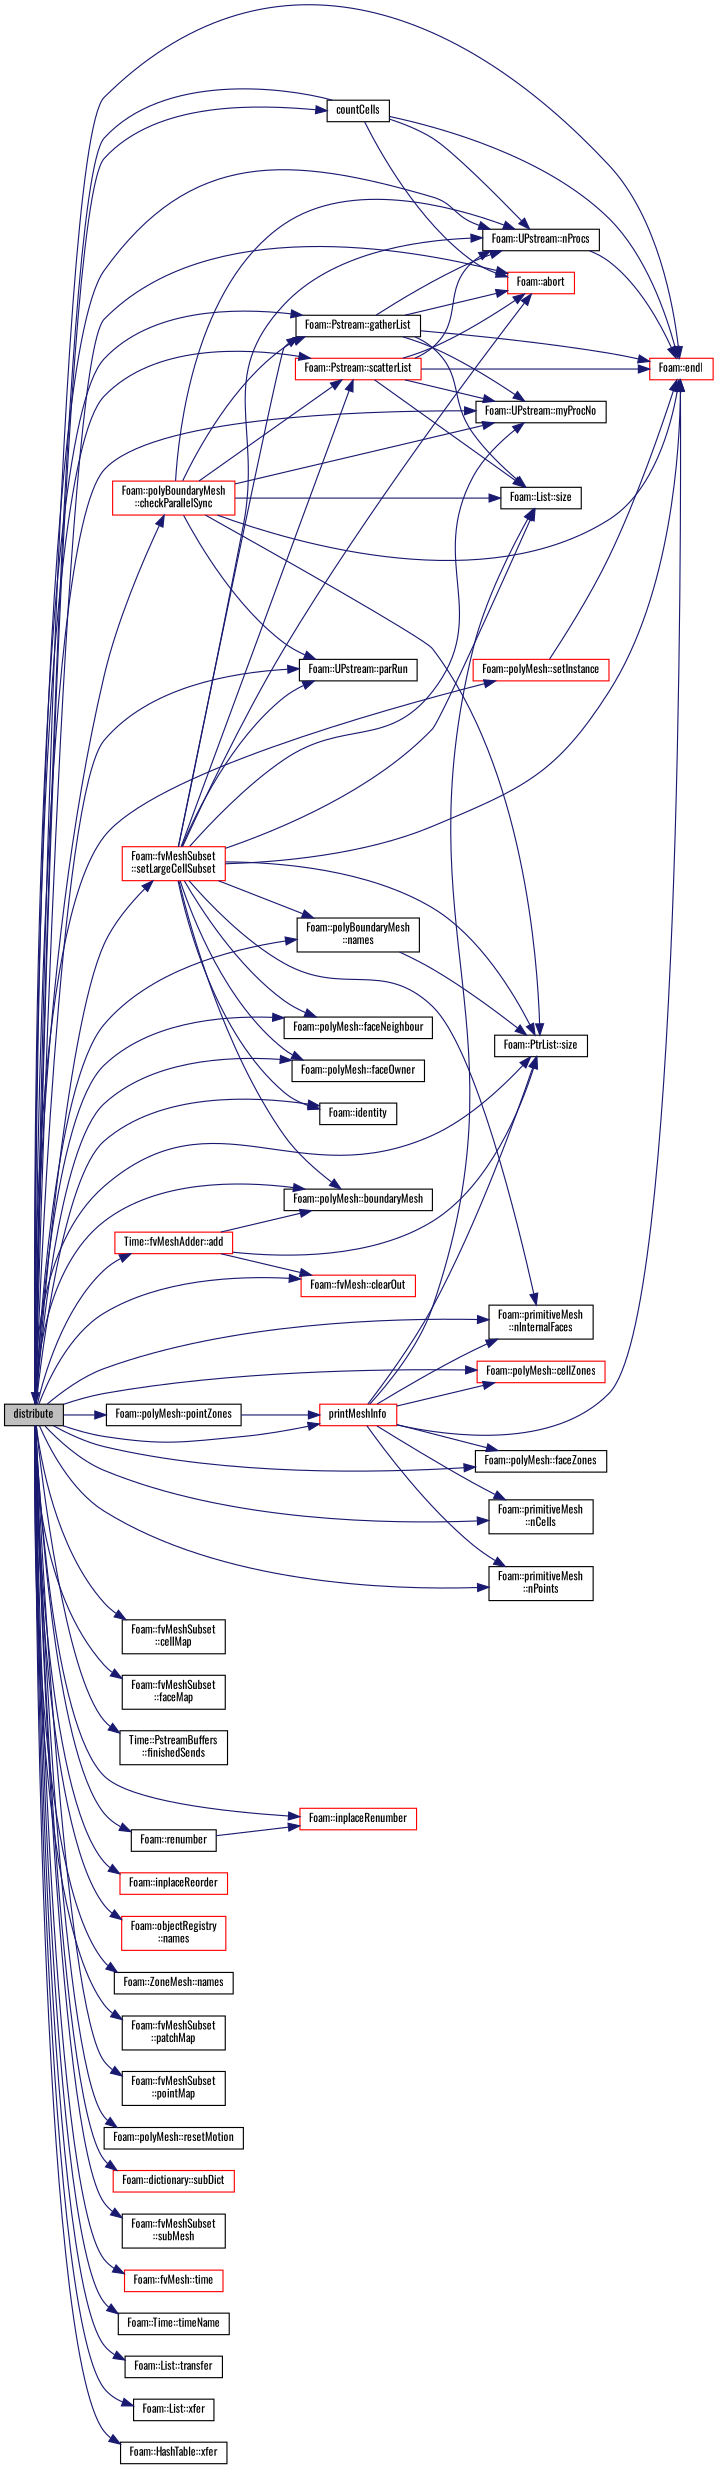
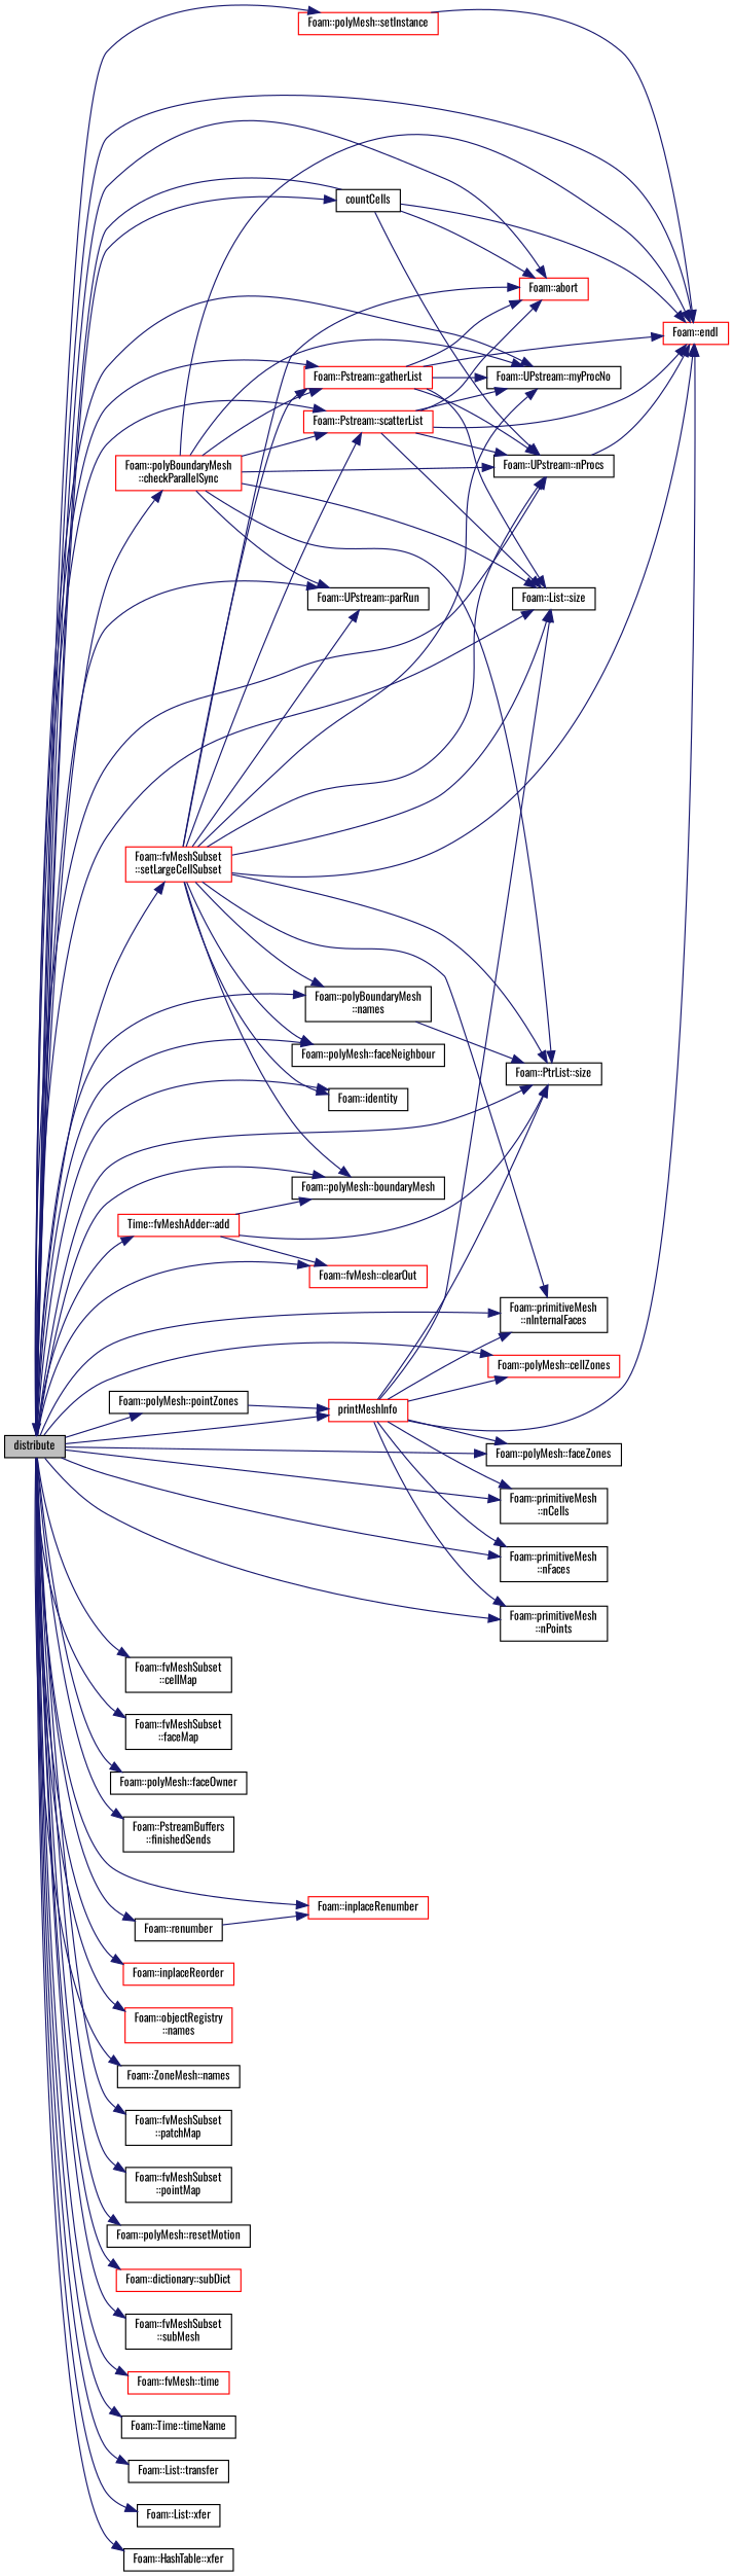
  digraph {
    fontname=Oswald
    rankdir=LR
    node [color=black fontname=Oswald fontsize=10 shape=record]
    edge [color=midnightblue fontname=Oswald fontsize=10 labelfontname=FreeSans labelfontsize=10 style=solid]
    n1 [fillcolor=grey75 fontcolor=black height=0.2 label=distribute style=filled width=0.4]
    n2 [color=red height=0.2 label="Foam::abort" width=0.4]
    n3 [color=red height=0.2 label="Time::fvMeshAdder::add" width=0.4]
    n4 [height=0.2 label="Foam::polyMesh::boundaryMesh" width=0.4]
    n5 [color=red height=0.2 label="Foam::fvMesh::clearOut" width=0.4]
    n6 [height=0.2 label="Foam::PtrList::size" width=0.4]
    n7 [height=0.2 label="Foam::fvMeshSubset\l::cellMap" width=0.4]
    n8 [color=red height=0.2 label="Foam::polyMesh::cellZones" width=0.4]
    n9 [color=red height=0.2 label="Foam::polyBoundaryMesh\l::checkParallelSync" width=0.4]
    n10 [height=0.2 label="Foam::UPstream::parRun" width=0.4]
    n11 [color=red height=0.2 label="Foam::endl" width=0.4]
    n12 [height=0.2 label="Foam::UPstream::nProcs" width=0.4]
    n13 [height=0.2 label="Foam::List::size" width=0.4]
    n14 [height=0.2 label="Foam::UPstream::myProcNo" width=0.4]
-   n15 [height=0.2 label="Foam::Pstream::gatherList" width=0.4]
+   n15 [color=red height=0.2 label="Foam::Pstream::gatherList" width=0.4]
    n16 [color=red height=0.2 label="Foam::Pstream::scatterList" width=0.4]
    n17 [height=0.2 label=countCells width=0.4]
    n18 [height=0.2 label="Foam::fvMeshSubset\l::faceMap" width=0.4]
    n19 [height=0.2 label="Foam::polyMesh::faceNeighbour" width=0.4]
    n20 [height=0.2 label="Foam::polyMesh::faceOwner" width=0.4]
    n21 [height=0.2 label="Foam::polyMesh::faceZones" width=0.4]
-   n22 [height=0.2 label="Time::PstreamBuffers\l::finishedSends" width=0.4]
+   n22 [height=0.2 label="Foam::PstreamBuffers\l::finishedSends" width=0.4]
    n23 [height=0.2 label="Foam::identity" width=0.4]
    n24 [color=red height=0.2 label="Foam::inplaceRenumber" width=0.4]
    n25 [color=red height=0.2 label="Foam::inplaceReorder" width=0.4]
    n26 [color=red height=0.2 label="Foam::objectRegistry\l::names" width=0.4]
    n27 [height=0.2 label="Foam::ZoneMesh::names" width=0.4]
    n28 [height=0.2 label="Foam::polyBoundaryMesh\l::names" width=0.4]
    n29 [height=0.2 label="Foam::primitiveMesh\l::nCells" width=0.4]
+   n30 [height=0.2 label="Foam::primitiveMesh\l::nFaces" width=0.4]
    n31 [height=0.2 label="Foam::primitiveMesh\l::nInternalFaces" width=0.4]
    n32 [height=0.2 label="Foam::primitiveMesh\l::nPoints" width=0.4]
    n33 [height=0.2 label="Foam::fvMeshSubset\l::patchMap" width=0.4]
    n34 [height=0.2 label="Foam::fvMeshSubset\l::pointMap" width=0.4]
    n35 [height=0.2 label="Foam::polyMesh::pointZones" width=0.4]
    n36 [color=red height=0.2 label=printMeshInfo width=0.4]
    n37 [height=0.2 label="Foam::renumber" width=0.4]
    n38 [height=0.2 label="Foam::polyMesh::resetMotion" width=0.4]
    n39 [color=red height=0.2 label="Foam::polyMesh::setInstance" width=0.4]
    n40 [color=red height=0.2 label="Foam::fvMeshSubset\l::setLargeCellSubset" width=0.4]
    n41 [color=red height=0.2 label="Foam::dictionary::subDict" width=0.4]
    n42 [height=0.2 label="Foam::fvMeshSubset\l::subMesh" width=0.4]
    n43 [color=red height=0.2 label="Foam::fvMesh::time" width=0.4]
    n44 [height=0.2 label="Foam::Time::timeName" width=0.4]
    n45 [height=0.2 label="Foam::List::transfer" width=0.4]
    n46 [height=0.2 label="Foam::List::xfer" width=0.4]
    n47 [height=0.2 label="Foam::HashTable::xfer" width=0.4]
    n1 -> n2
    n1 -> n3
    n1 -> n4
    n1 -> n5
    n1 -> n6
    n1 -> n7
    n1 -> n8
    n1 -> n9
    n1 -> n10
    n1 -> n11
    n1 -> n12
+   n1 -> n13
    n1 -> n14
    n1 -> n15
    n1 -> n16
    n1 -> n17
    n1 -> n18
    n1 -> n19
    n1 -> n20
    n1 -> n21
    n1 -> n22
    n1 -> n23
    n1 -> n24
    n1 -> n25
    n1 -> n26
    n1 -> n27
    n1 -> n28
    n1 -> n29
+   n1 -> n30
    n1 -> n31
    n1 -> n32
    n1 -> n33
    n1 -> n34
    n1 -> n35
    n1 -> n36
    n1 -> n37
    n1 -> n38
    n1 -> n39
    n1 -> n40
    n1 -> n41
    n1 -> n42
    n1 -> n43
    n1 -> n44
    n1 -> n45
    n1 -> n46
    n1 -> n47
    n3 -> n4
    n3 -> n5
    n3 -> n6
    n9 -> n6
    n9 -> n10
    n9 -> n11
    n9 -> n12
    n9 -> n13
    n9 -> n14
    n9 -> n15
    n9 -> n16
    n12 -> n11
    n15 -> n2
    n15 -> n11
    n15 -> n12
    n15 -> n13
    n15 -> n14
    n16 -> n2
    n16 -> n11
    n16 -> n12
    n16 -> n13
    n16 -> n14
    n17 -> n1
    n17 -> n2
    n17 -> n11
    n17 -> n12
    n28 -> n6
    n35 -> n36
    n36 -> n6
    n36 -> n8
    n36 -> n11
    n36 -> n13
    n36 -> n21
    n36 -> n29
+   n36 -> n30
    n36 -> n31
    n36 -> n32
    n37 -> n24
    n39 -> n11
    n40 -> n2
    n40 -> n4
    n40 -> n6
    n40 -> n10
    n40 -> n11
    n40 -> n12
    n40 -> n13
    n40 -> n14
    n40 -> n15
    n40 -> n16
    n40 -> n19
-   n40 -> n20
    n40 -> n23
    n40 -> n28
    n40 -> n31
  }
